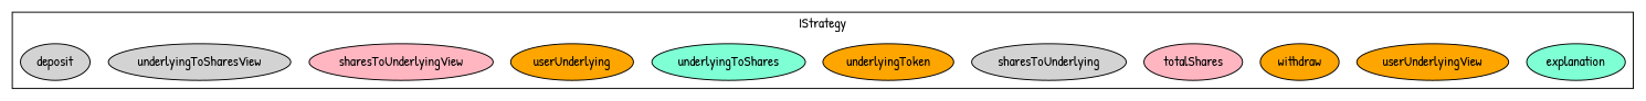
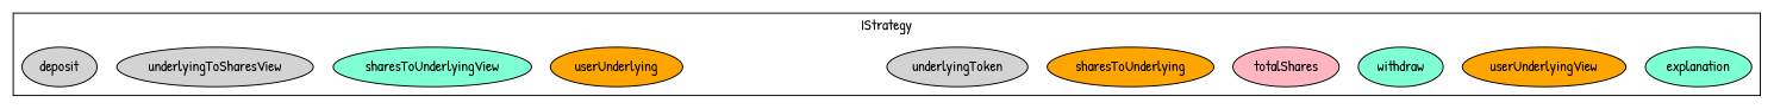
  strict digraph {
    fontname="Patrick Hand"
    node [style=filled fillcolor=orange fontname="Patrick Hand"]
    n1 [label=explanation fillcolor=aquamarine]
    n2 [label=userUnderlyingView]
-   n3 [label=withdraw]
+   n3 [label=withdraw fillcolor=aquamarine]
    n4 [label=totalShares fillcolor=lightpink]
-   n5 [label=sharesToUnderlying fillcolor=lightgrey]
-   n6 [label=underlyingToken]
-   n7 [label=underlyingToShares fillcolor=aquamarine]
+   n5 [label=sharesToUnderlying]
+   n6 [label=underlyingToken fillcolor=lightgrey]
    n8 [label=userUnderlying]
-   n9 [label=sharesToUnderlyingView fillcolor=lightpink]
+   n9 [label=sharesToUnderlyingView fillcolor=aquamarine]
    n10 [label=underlyingToSharesView fillcolor=lightgrey]
    n11 [label=deposit fillcolor=lightgrey]
    subgraph cluster_1 {
      label=IStrategy
      n1
      n2
      n3
      n4
      n5
      n6
-     n7
      n8
      n9
      n10
      n11
    }
    subgraph cluster_2 {
      label="[Solidity]"
    }
  }
